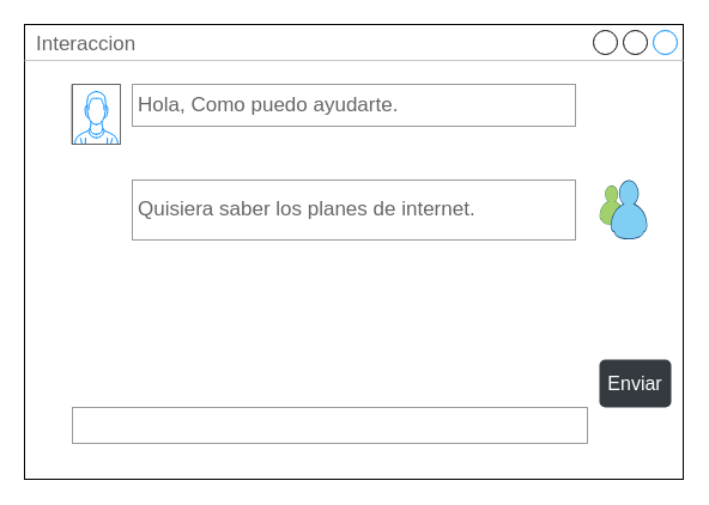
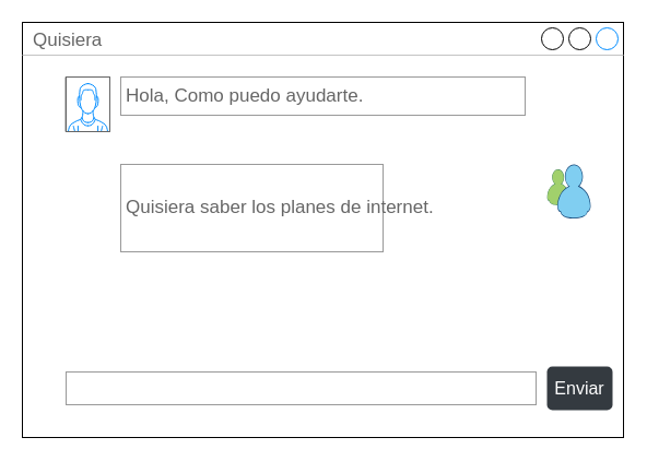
  <mxCell id="0" />
  <mxCell id="1" parent="0" />
- <mxCell id="2" value="Interaccion" style="strokeWidth=1;shadow=0;dashed=0;align=center;html=1;shape=mxgraph.mockup.containers.window;align=left;verticalAlign=top;spacingLeft=8;strokeColor2=#008cff;strokeColor3=#c4c4c4;fontColor=#666666;mainText=;fontSize=17;labelBackgroundColor=none;whiteSpace=wrap;" parent="1" vertex="1"><mxGeometry x="20" y="20" width="550" height="380" as="geometry" /></mxCell>
+ <mxCell id="2" value="Quisiera" style="strokeWidth=1;shadow=0;dashed=0;align=center;html=1;shape=mxgraph.mockup.containers.window;align=left;verticalAlign=top;spacingLeft=8;strokeColor2=#008cff;strokeColor3=#c4c4c4;fontColor=#666666;mainText=;fontSize=17;labelBackgroundColor=none;whiteSpace=wrap;" parent="1" vertex="1"><mxGeometry x="20" y="20" width="550" height="380" as="geometry" /></mxCell>
  <mxCell id="3" value="" style="strokeWidth=1;shadow=0;dashed=0;align=center;html=1;shape=mxgraph.mockup.forms.pwField;strokeColor=#999999;mainText=;align=left;fontColor=#666666;fontSize=17;spacingLeft=3;" parent="1" vertex="1"><mxGeometry x="60" y="340" width="430" height="30" as="geometry" /></mxCell>
- <mxCell id="4" value="Enviar" style="html=1;shadow=0;dashed=0;shape=mxgraph.bootstrap.rrect;rSize=5;strokeColor=none;strokeWidth=1;fillColor=#343A40;fontColor=#ffffff;whiteSpace=wrap;align=center;verticalAlign=middle;spacingLeft=0;fontStyle=0;fontSize=16;spacing=5;" parent="1" vertex="1"><mxGeometry x="500" y="300" width="60" height="40" as="geometry" /></mxCell>
+ <mxCell id="4" value="Enviar" style="html=1;shadow=0;dashed=0;shape=mxgraph.bootstrap.rrect;rSize=5;strokeColor=none;strokeWidth=1;fillColor=#343A40;fontColor=#ffffff;whiteSpace=wrap;align=center;verticalAlign=middle;spacingLeft=0;fontStyle=0;fontSize=16;spacing=5;" parent="1" vertex="1"><mxGeometry x="500" y="335" width="60" height="40" as="geometry" /></mxCell>
  <mxCell id="5" value="" style="verticalLabelPosition=bottom;shadow=0;dashed=0;align=center;html=1;verticalAlign=top;strokeWidth=1;shape=mxgraph.mockup.containers.userMale;strokeColor=#666666;strokeColor2=#008cff;" parent="1" vertex="1"><mxGeometry x="60" y="70" width="40" height="50" as="geometry" /></mxCell>
  <mxCell id="6" value="Hola, Como puedo ayudarte." style="strokeWidth=1;shadow=0;dashed=0;align=center;html=1;shape=mxgraph.mockup.forms.pwField;strokeColor=#999999;mainText=;align=left;fontColor=#666666;fontSize=17;spacingLeft=3;" parent="1" vertex="1"><mxGeometry x="110" y="70" width="370" height="35" as="geometry" /></mxCell>
  <mxCell id="7" value="" style="dashed=0;outlineConnect=0;html=1;align=center;labelPosition=center;verticalLabelPosition=bottom;verticalAlign=top;shape=mxgraph.weblogos.messenger" parent="1" vertex="1"><mxGeometry x="500" y="150" width="40" height="50" as="geometry" /></mxCell>
- <mxCell id="8" value="Quisiera saber los planes de internet." style="strokeWidth=1;shadow=0;dashed=0;align=center;html=1;shape=mxgraph.mockup.forms.pwField;strokeColor=#999999;mainText=;align=left;fontColor=#666666;fontSize=17;spacingLeft=3;" parent="1" vertex="1"><mxGeometry x="110" y="150" width="370" height="50" as="geometry" /></mxCell>
+ <mxCell id="8" value="Quisiera saber los planes de internet." style="strokeWidth=1;shadow=0;dashed=0;align=center;html=1;shape=mxgraph.mockup.forms.pwField;strokeColor=#999999;mainText=;align=left;fontColor=#666666;fontSize=17;spacingLeft=3;" parent="1" vertex="1"><mxGeometry x="110" y="150" width="240" height="80" as="geometry" /></mxCell>
